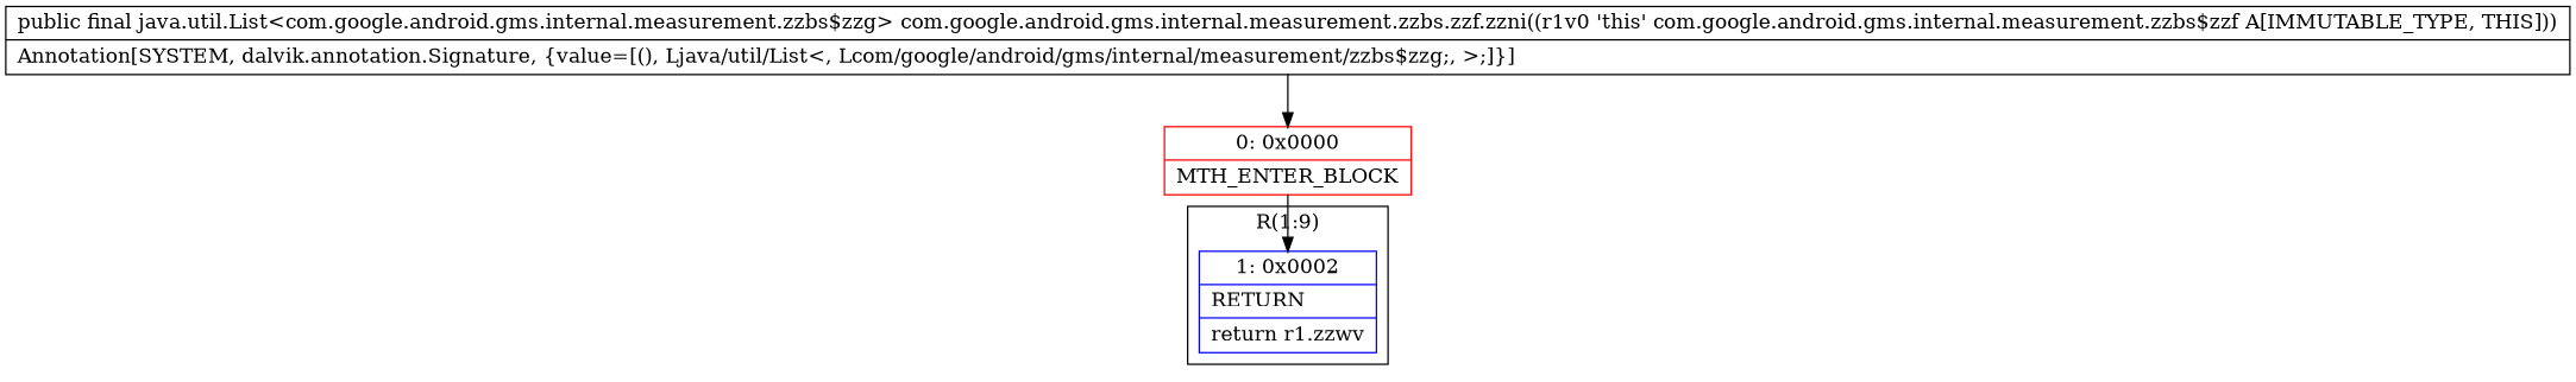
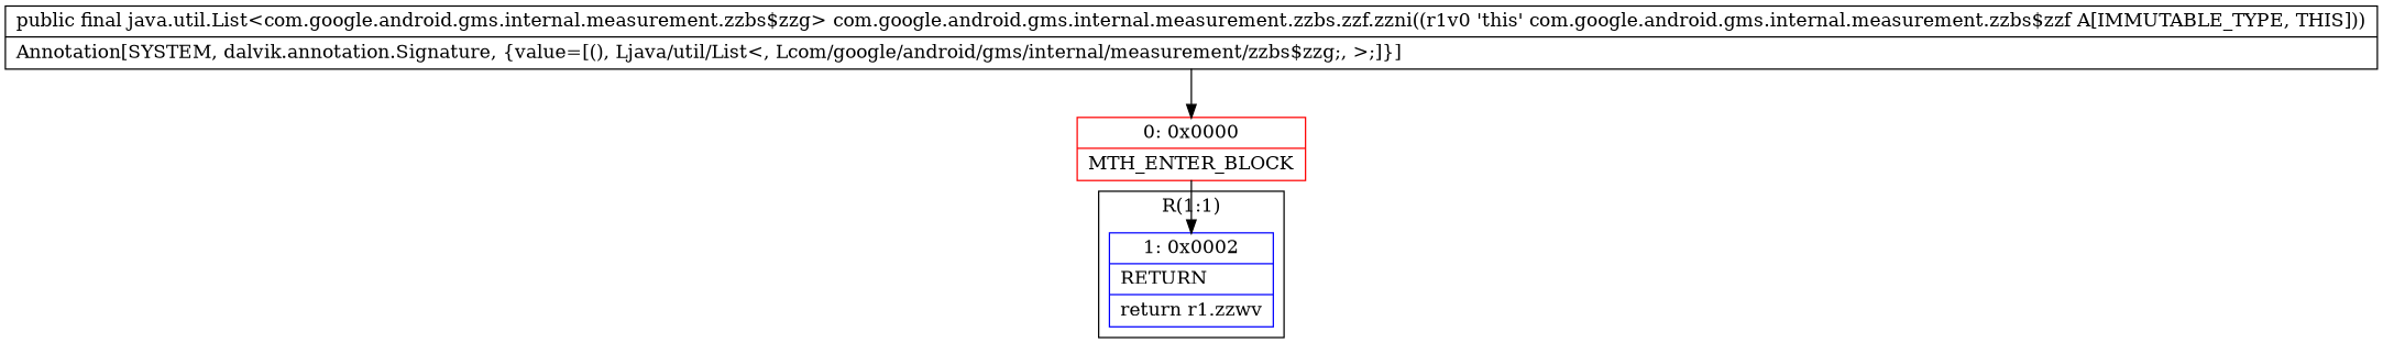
  digraph {
    node [shape=record]
    n1 [color=blue label="{1\:\ 0x0002|RETURN\l|return r1.zzwv\l}"]
    n2 [color=red label="{0\:\ 0x0000|MTH_ENTER_BLOCK\l}"]
    n3 [label="{public final java.util.List\<com.google.android.gms.internal.measurement.zzbs$zzg\> com.google.android.gms.internal.measurement.zzbs.zzf.zzni((r1v0 'this' com.google.android.gms.internal.measurement.zzbs$zzf A[IMMUTABLE_TYPE, THIS]))  | Annotation[SYSTEM, dalvik.annotation.Signature, \{value=[(), Ljava\/util\/List\<, Lcom\/google\/android\/gms\/internal\/measurement\/zzbs$zzg;, \>;]\}]\l}"]
    subgraph cluster_1 {
-     label="R(1:9)"
+     label="R(1:1)"
      n1
    }
    n2 -> n1
    n3 -> n2
  }
